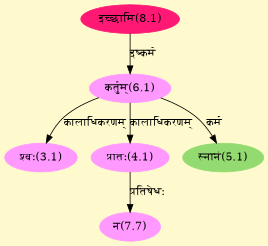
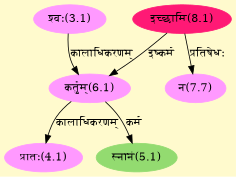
  digraph {
    bgcolor=lemonchiffon1
    compound=true
    rankdir=BT
    node [color="#FF99FF" style=filled]
    edge [dir=back]
    n1 [color="#FF1975" label="इच्छामि(8.1)"]
    n2 [label="श्वः(3.1)"]
    n3 [label="कर्तुम्(6.1)"]
    n4 [label="प्रातः(4.1)"]
    n5 [color="#93DB70" label="स्नानं(5.1)"]
    n6 [label="न(7.7)"]
-   n2 -> n3 [label="कालाधिकरणम्"]
+   n3 -> n2 [label="कालाधिकरणम्"]
    n3 -> n1 [label="इष्कर्म"]
    n4 -> n3 [label="कालाधिकरणम्"]
    n5 -> n3 [label="कर्म"]
-   n6 -> n4 [label="प्रतिषेधः"]
+   n6 -> n1 [label="प्रतिषेधः"]
  }
